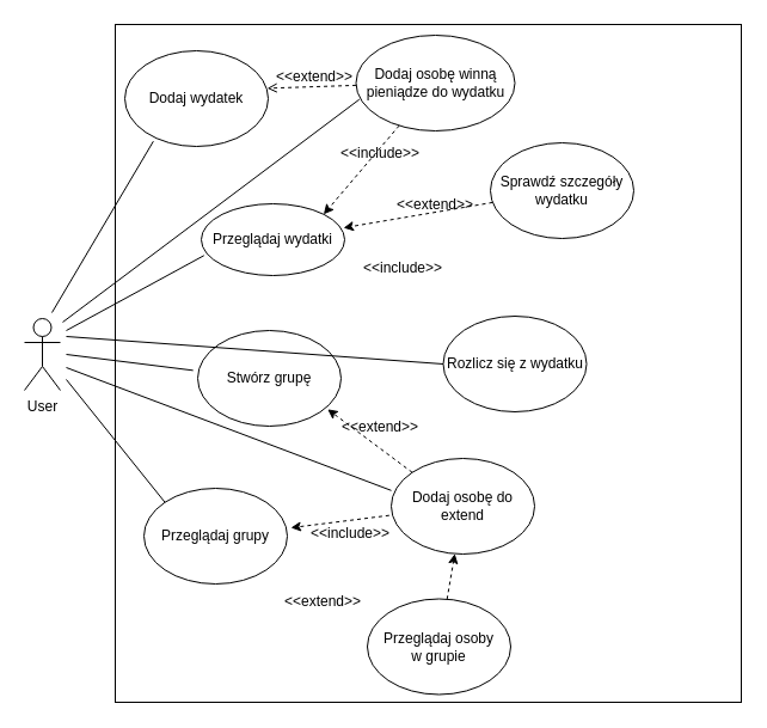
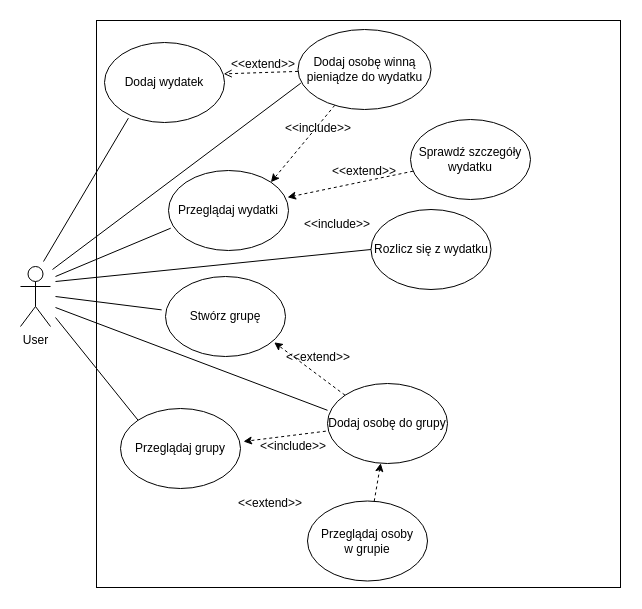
  <mxCell id="0" />
  <mxCell id="1" parent="0" />
  <mxCell id="2" style="rounded=0;orthogonalLoop=1;jettySize=auto;html=1;entryX=0.019;entryY=0.721;entryDx=0;entryDy=0;endArrow=none;endFill=0;entryPerimeter=0;" edge="1" parent="1" target="5"><mxGeometry relative="1" as="geometry"><mxPoint x="55" y="276" as="sourcePoint" /><mxPoint x="137" y="204.46" as="targetPoint" /></mxGeometry></mxCell>
  <mxCell id="3" value="User" style="shape=umlActor;verticalLabelPosition=bottom;verticalAlign=top;html=1;outlineConnect=0;" vertex="1" parent="1"><mxGeometry x="20" y="266" width="30" height="60" as="geometry" /></mxCell>
  <mxCell id="4" value="Dodaj wydatek" style="ellipse;whiteSpace=wrap;html=1;" vertex="1" parent="1"><mxGeometry x="104" y="42" width="120" height="80" as="geometry" /></mxCell>
- <mxCell id="5" value="Przeglądaj wydatki" style="ellipse;whiteSpace=wrap;html=1;" vertex="1" parent="1"><mxGeometry x="168" y="170" width="120" height="60" as="geometry" /></mxCell>
- <mxCell id="6" value="Dodaj osobę do extend" style="ellipse;whiteSpace=wrap;html=1;" vertex="1" parent="1"><mxGeometry x="327" y="383" width="120" height="80" as="geometry" /></mxCell>
+ <mxCell id="5" value="Przeglądaj wydatki" style="ellipse;whiteSpace=wrap;html=1;" vertex="1" parent="1"><mxGeometry x="168" y="170" width="120" height="80" as="geometry" /></mxCell>
+ <mxCell id="6" value="Dodaj osobę do grupy" style="ellipse;whiteSpace=wrap;html=1;" vertex="1" parent="1"><mxGeometry x="327" y="383" width="120" height="80" as="geometry" /></mxCell>
  <mxCell id="7" value="Stwórz grupę" style="ellipse;whiteSpace=wrap;html=1;" vertex="1" parent="1"><mxGeometry x="165" y="276" width="120" height="80" as="geometry" /></mxCell>
  <mxCell id="8" value="Przeglądaj grupy" style="ellipse;whiteSpace=wrap;html=1;" vertex="1" parent="1"><mxGeometry x="120" y="408" width="120" height="80" as="geometry" /></mxCell>
  <mxCell id="9" style="rounded=0;orthogonalLoop=1;jettySize=auto;html=1;entryX=0.993;entryY=0.392;entryDx=0;entryDy=0;dashed=1;entryPerimeter=0;endArrow=open;" edge="1" parent="1" source="11" target="4"><mxGeometry relative="1" as="geometry" /></mxCell>
  <mxCell id="10" style="rounded=0;orthogonalLoop=1;jettySize=auto;html=1;entryX=1;entryY=0;entryDx=0;entryDy=0;dashed=1;" edge="1" parent="1" source="11" target="5"><mxGeometry relative="1" as="geometry" /></mxCell>
  <mxCell id="11" value="Dodaj osobę winną pieniądze do wydatku" style="ellipse;whiteSpace=wrap;html=1;" vertex="1" parent="1"><mxGeometry x="297.5" y="29" width="133" height="80" as="geometry" /></mxCell>
  <mxCell id="12" value="&amp;lt;&amp;lt;extend&amp;gt;&amp;gt;" style="text;html=1;strokeColor=none;fillColor=none;align=center;verticalAlign=middle;whiteSpace=wrap;rounded=0;" vertex="1" parent="1"><mxGeometry x="233" y="49" width="60" height="30" as="geometry" /></mxCell>
  <mxCell id="13" style="rounded=0;orthogonalLoop=1;jettySize=auto;html=1;entryX=0.199;entryY=0.946;entryDx=0;entryDy=0;endArrow=none;endFill=0;entryPerimeter=0;" edge="1" parent="1" target="4"><mxGeometry relative="1" as="geometry"><mxPoint x="43" y="261" as="sourcePoint" /><mxPoint x="105" y="165" as="targetPoint" /></mxGeometry></mxCell>
  <mxCell id="14" style="rounded=0;orthogonalLoop=1;jettySize=auto;html=1;endArrow=none;endFill=0;entryX=0;entryY=0.335;entryDx=0;entryDy=0;entryPerimeter=0;" edge="1" parent="1" target="6"><mxGeometry relative="1" as="geometry"><mxPoint x="55" y="307" as="sourcePoint" /><mxPoint x="271" y="374" as="targetPoint" /></mxGeometry></mxCell>
  <mxCell id="15" style="rounded=0;orthogonalLoop=1;jettySize=auto;html=1;entryX=0;entryY=0;entryDx=0;entryDy=0;endArrow=none;endFill=0;" edge="1" parent="1" target="8"><mxGeometry relative="1" as="geometry"><mxPoint x="55" y="317" as="sourcePoint" /><mxPoint x="142" y="207" as="targetPoint" /></mxGeometry></mxCell>
  <mxCell id="16" value="&amp;lt;&amp;lt;include&amp;gt;&amp;gt;" style="text;html=1;strokeColor=none;fillColor=none;align=center;verticalAlign=middle;whiteSpace=wrap;rounded=0;" vertex="1" parent="1"><mxGeometry x="288" y="113" width="60" height="30" as="geometry" /></mxCell>
  <mxCell id="17" style="rounded=0;orthogonalLoop=1;jettySize=auto;html=1;dashed=1;exitX=-0.014;exitY=0.596;exitDx=0;exitDy=0;exitPerimeter=0;" edge="1" parent="1" source="6"><mxGeometry relative="1" as="geometry"><mxPoint x="311" y="320" as="sourcePoint" /><mxPoint x="243" y="441" as="targetPoint" /></mxGeometry></mxCell>
  <mxCell id="18" value="&amp;lt;&amp;lt;extend&amp;gt;&amp;gt;" style="text;html=1;strokeColor=none;fillColor=none;align=center;verticalAlign=middle;whiteSpace=wrap;rounded=0;" vertex="1" parent="1"><mxGeometry x="240" y="488" width="60" height="30" as="geometry" /></mxCell>
  <mxCell id="19" value="&amp;lt;&amp;lt;include&amp;gt;&amp;gt;" style="text;html=1;strokeColor=none;fillColor=none;align=center;verticalAlign=middle;whiteSpace=wrap;rounded=0;" vertex="1" parent="1"><mxGeometry x="263" y="431" width="60" height="30" as="geometry" /></mxCell>
  <mxCell id="20" style="rounded=0;orthogonalLoop=1;jettySize=auto;html=1;entryX=0.906;entryY=0.823;entryDx=0;entryDy=0;dashed=1;exitX=0;exitY=0;exitDx=0;exitDy=0;entryPerimeter=0;" edge="1" parent="1" source="6" target="7"><mxGeometry relative="1" as="geometry"><mxPoint x="320" y="326" as="sourcePoint" /><mxPoint x="247" y="414" as="targetPoint" /></mxGeometry></mxCell>
  <mxCell id="21" style="rounded=0;orthogonalLoop=1;jettySize=auto;html=1;dashed=1;" edge="1" parent="1" source="22" target="6"><mxGeometry relative="1" as="geometry" /></mxCell>
  <mxCell id="22" value="Przeglądaj osoby&lt;br&gt;w grupie" style="ellipse;whiteSpace=wrap;html=1;" vertex="1" parent="1"><mxGeometry x="307" y="500.5" width="120" height="80" as="geometry" /></mxCell>
  <mxCell id="23" value="&amp;lt;&amp;lt;extend&amp;gt;&amp;gt;" style="text;html=1;strokeColor=none;fillColor=none;align=center;verticalAlign=middle;whiteSpace=wrap;rounded=0;" vertex="1" parent="1"><mxGeometry x="288" y="342" width="60" height="30" as="geometry" /></mxCell>
  <mxCell id="24" style="rounded=0;orthogonalLoop=1;jettySize=auto;html=1;entryX=0.992;entryY=0.335;entryDx=0;entryDy=0;dashed=1;entryPerimeter=0;" edge="1" parent="1" source="25" target="5"><mxGeometry relative="1" as="geometry" /></mxCell>
  <mxCell id="25" value="Sprawdź szczegóły&lt;br&gt;wydatku" style="ellipse;whiteSpace=wrap;html=1;" vertex="1" parent="1"><mxGeometry x="410" y="119" width="120" height="80" as="geometry" /></mxCell>
  <mxCell id="26" value="&amp;lt;&amp;lt;extend&amp;gt;&amp;gt;" style="text;html=1;strokeColor=none;fillColor=none;align=center;verticalAlign=middle;whiteSpace=wrap;rounded=0;" vertex="1" parent="1"><mxGeometry x="334" y="156" width="60" height="30" as="geometry" /></mxCell>
- <mxCell id="27" value="Rozlicz się z wydatku" style="ellipse;whiteSpace=wrap;html=1;" vertex="1" parent="1"><mxGeometry x="370.5" y="264" width="120" height="80" as="geometry" /></mxCell>
+ <mxCell id="27" value="Rozlicz się z wydatku" style="ellipse;whiteSpace=wrap;html=1;" vertex="1" parent="1"><mxGeometry x="370.5" y="209" width="120" height="80" as="geometry" /></mxCell>
  <mxCell id="28" value="&amp;lt;&amp;lt;include&amp;gt;&amp;gt;" style="text;html=1;strokeColor=none;fillColor=none;align=center;verticalAlign=middle;whiteSpace=wrap;rounded=0;" vertex="1" parent="1"><mxGeometry x="307" y="209" width="60" height="30" as="geometry" /></mxCell>
  <mxCell id="29" style="rounded=0;orthogonalLoop=1;jettySize=auto;html=1;endArrow=none;endFill=0;entryX=0;entryY=0.5;entryDx=0;entryDy=0;" edge="1" parent="1" target="27"><mxGeometry relative="1" as="geometry"><mxPoint x="55" y="281" as="sourcePoint" /><mxPoint x="117" y="246" as="targetPoint" /></mxGeometry></mxCell>
  <mxCell id="30" value="" style="rounded=0;whiteSpace=wrap;html=1;fillColor=none;" vertex="1" parent="1"><mxGeometry x="96" y="20" width="524" height="567" as="geometry" /></mxCell>
  <mxCell id="31" style="rounded=0;orthogonalLoop=1;jettySize=auto;html=1;entryX=0.021;entryY=0.671;entryDx=0;entryDy=0;endArrow=none;endFill=0;entryPerimeter=0;" edge="1" parent="1" target="11"><mxGeometry relative="1" as="geometry"><mxPoint x="52" y="269" as="sourcePoint" /><mxPoint x="135" y="204" as="targetPoint" /></mxGeometry></mxCell>
  <mxCell id="32" style="rounded=0;orthogonalLoop=1;jettySize=auto;html=1;endArrow=none;endFill=0;entryX=-0.032;entryY=0.417;entryDx=0;entryDy=0;entryPerimeter=0;" edge="1" parent="1" target="7"><mxGeometry relative="1" as="geometry"><mxPoint x="55" y="296" as="sourcePoint" /><mxPoint x="312" y="430" as="targetPoint" /></mxGeometry></mxCell>
